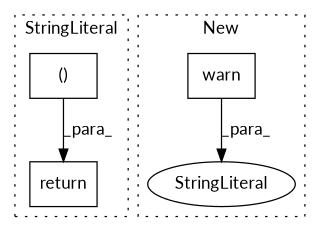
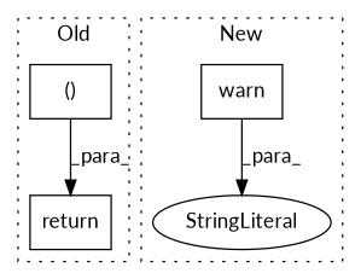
  digraph {
    fontname=Lato
    node [fontname=Lato shape=box]
    edge [fontname=Lato]
    n1 [a=106 l=15 label="()" s=950]
    n2 [a=41 l=7 label=return s=907]
    n3 [a=32 l="5,1" label=warn s="2861,3084"]
    n4 [a=45 l=218 label=StringLiteral s=2866 shape=ellipse]
    subgraph cluster_1 {
-     label=StringLiteral
+     label=Old
      style=dotted
      n1
      n2
    }
    subgraph cluster_2 {
      label=New
      style=dotted
      n3
      n4
    }
    n1 -> n2 [label=_para_]
    n3 -> n4 [label=_para_]
  }
